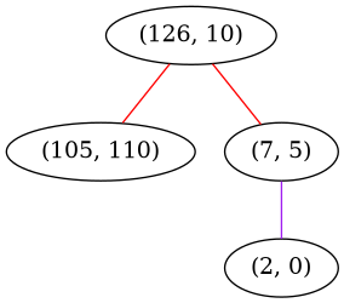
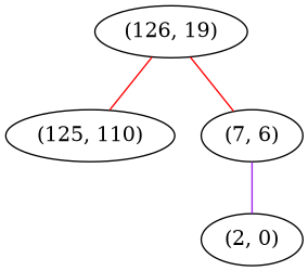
  graph {
    edge [color=red weight=1]
-   "(126, 19)" [label="(126, 10)"]
-   "(125, 110)" [label="(105, 110)"]
-   "(7, 6)" [label="(7, 5)"]
+   "(126, 19)"
+   "(125, 110)"
+   "(7, 6)"
    n4 [label="(2, 0)"]
    "(126, 19)" -- "(125, 110)"
    "(126, 19)" -- "(7, 6)"
    "(7, 6)" -- n4 [color=purple weight=4]
  }
